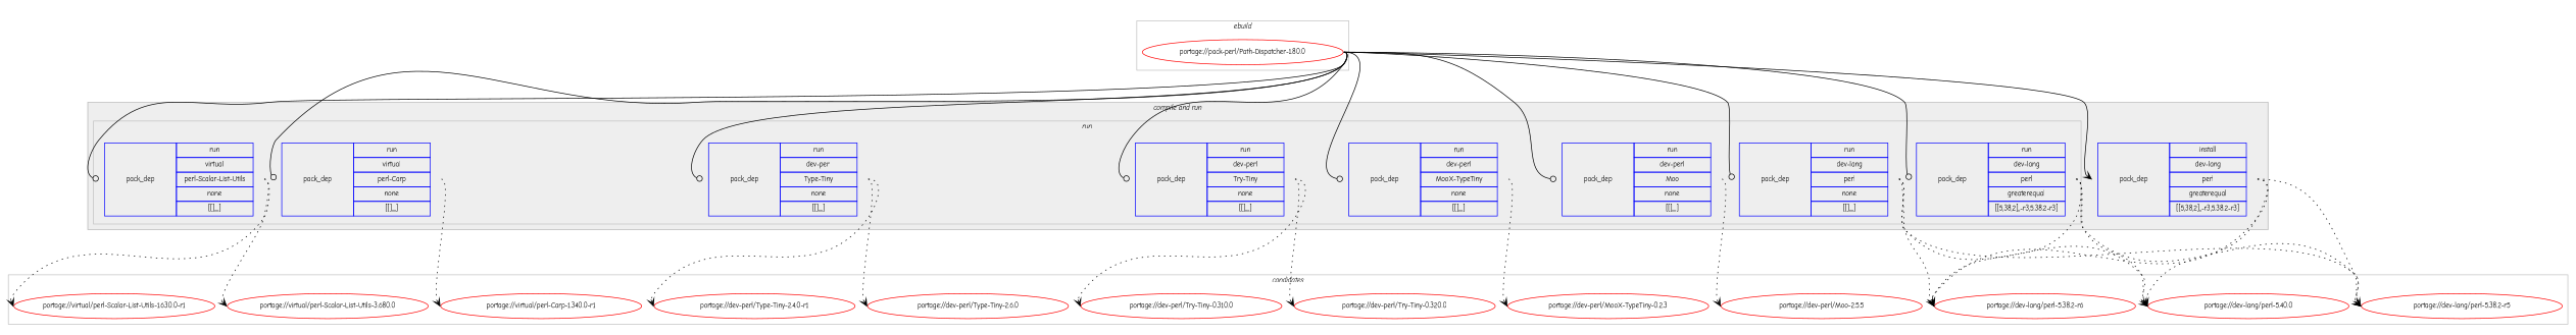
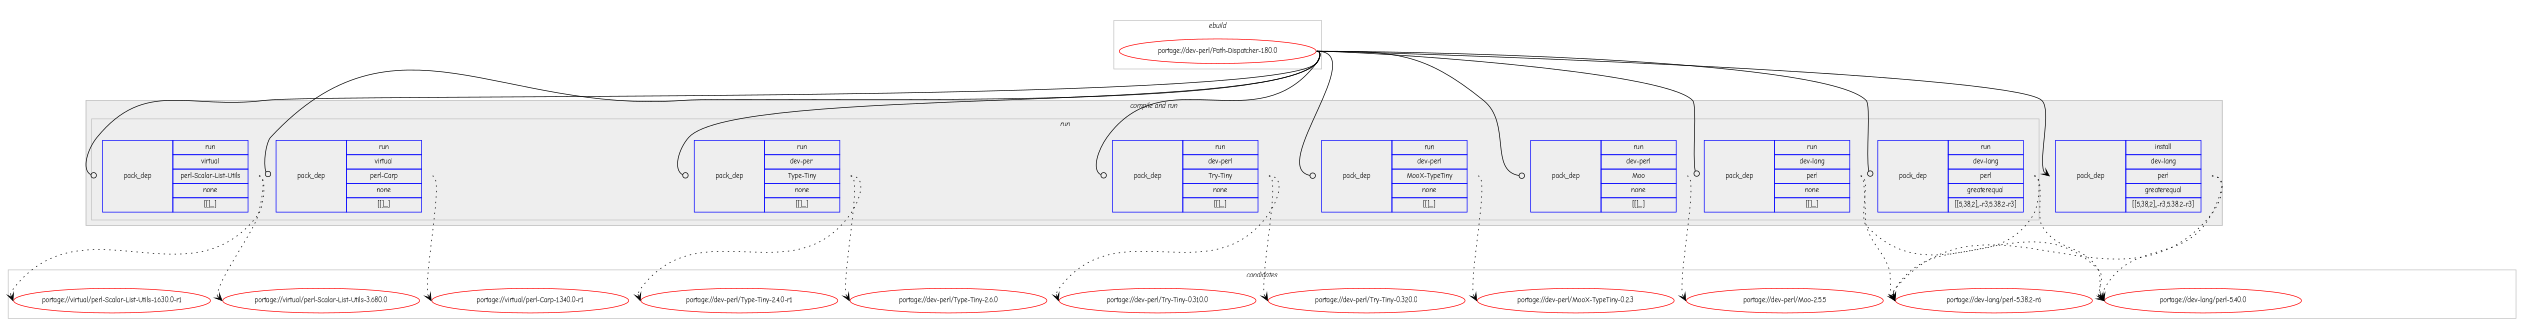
  digraph {
    compound=true
    concentrate=true
    fontname="Comic Neue"
    fontsize=10
    newrank=true
    rankdir=TB
    ranksep=1.5
    node [color=red fontname="Comic Neue" fontsize=10]
    edge [arrowhead=vee fontname="Comic Neue" headport=w style=dotted tailport=e weight=100]
-   n1 [label="portage://pack-perl/Path-Dispatcher-1.80.0" width=4]
+   n1 [label="portage://dev-perl/Path-Dispatcher-1.80.0" width=4]
    n2 [color=blue label=<<TABLE BORDER="0" CELLBORDER="1" CELLSPACING="0" CELLPADDING="4" WIDTH="220"><TR><TD ROWSPAN="6" CELLPADDING="30">pack_dep</TD></TR><TR><TD WIDTH="110">install</TD></TR><TR><TD>dev-lang</TD></TR><TR><TD>perl</TD></TR><TR><TD>greaterequal</TD></TR><TR><TD>[[5,38,2],,-r3,5.38.2-r3]</TD></TR></TABLE>> shape=none]
    n3 [color=blue label=<<TABLE BORDER="0" CELLBORDER="1" CELLSPACING="0" CELLPADDING="4" WIDTH="220"><TR><TD ROWSPAN="6" CELLPADDING="30">pack_dep</TD></TR><TR><TD WIDTH="110">run</TD></TR><TR><TD>dev-lang</TD></TR><TR><TD>perl</TD></TR><TR><TD>greaterequal</TD></TR><TR><TD>[[5,38,2],,-r3,5.38.2-r3]</TD></TR></TABLE>> shape=none]
    n4 [color=blue label=<<TABLE BORDER="0" CELLBORDER="1" CELLSPACING="0" CELLPADDING="4" WIDTH="220"><TR><TD ROWSPAN="6" CELLPADDING="30">pack_dep</TD></TR><TR><TD WIDTH="110">run</TD></TR><TR><TD>dev-lang</TD></TR><TR><TD>perl</TD></TR><TR><TD>none</TD></TR><TR><TD>[[],,,,]</TD></TR></TABLE>> shape=none]
    n5 [color=blue label=<<TABLE BORDER="0" CELLBORDER="1" CELLSPACING="0" CELLPADDING="4" WIDTH="220"><TR><TD ROWSPAN="6" CELLPADDING="30">pack_dep</TD></TR><TR><TD WIDTH="110">run</TD></TR><TR><TD>dev-perl</TD></TR><TR><TD>Moo</TD></TR><TR><TD>none</TD></TR><TR><TD>[[],,,,]</TD></TR></TABLE>> shape=none]
    n6 [color=blue label=<<TABLE BORDER="0" CELLBORDER="1" CELLSPACING="0" CELLPADDING="4" WIDTH="220"><TR><TD ROWSPAN="6" CELLPADDING="30">pack_dep</TD></TR><TR><TD WIDTH="110">run</TD></TR><TR><TD>dev-perl</TD></TR><TR><TD>MooX-TypeTiny</TD></TR><TR><TD>none</TD></TR><TR><TD>[[],,,,]</TD></TR></TABLE>> shape=none]
    n7 [color=blue label=<<TABLE BORDER="0" CELLBORDER="1" CELLSPACING="0" CELLPADDING="4" WIDTH="220"><TR><TD ROWSPAN="6" CELLPADDING="30">pack_dep</TD></TR><TR><TD WIDTH="110">run</TD></TR><TR><TD>dev-perl</TD></TR><TR><TD>Try-Tiny</TD></TR><TR><TD>none</TD></TR><TR><TD>[[],,,,]</TD></TR></TABLE>> shape=none]
    n8 [color=blue label=<<TABLE BORDER="0" CELLBORDER="1" CELLSPACING="0" CELLPADDING="4" WIDTH="220"><TR><TD ROWSPAN="6" CELLPADDING="30">pack_dep</TD></TR><TR><TD WIDTH="110">run</TD></TR><TR><TD>dev-perl</TD></TR><TR><TD>Type-Tiny</TD></TR><TR><TD>none</TD></TR><TR><TD>[[],,,,]</TD></TR></TABLE>> shape=none]
    n9 [color=blue label=<<TABLE BORDER="0" CELLBORDER="1" CELLSPACING="0" CELLPADDING="4" WIDTH="220"><TR><TD ROWSPAN="6" CELLPADDING="30">pack_dep</TD></TR><TR><TD WIDTH="110">run</TD></TR><TR><TD>virtual</TD></TR><TR><TD>perl-Carp</TD></TR><TR><TD>none</TD></TR><TR><TD>[[],,,,]</TD></TR></TABLE>> shape=none]
    n10 [color=blue label=<<TABLE BORDER="0" CELLBORDER="1" CELLSPACING="0" CELLPADDING="4" WIDTH="220"><TR><TD ROWSPAN="6" CELLPADDING="30">pack_dep</TD></TR><TR><TD WIDTH="110">run</TD></TR><TR><TD>virtual</TD></TR><TR><TD>perl-Scalar-List-Utils</TD></TR><TR><TD>none</TD></TR><TR><TD>[[],,,,]</TD></TR></TABLE>> shape=none]
    n11 [label="portage://dev-lang/perl-5.40.0" width=4]
    n12 [label="portage://dev-lang/perl-5.38.2-r6" width=4]
-   n13 [label="portage://dev-lang/perl-5.38.2-r5" width=4]
    n14 [label="portage://dev-perl/Moo-2.5.5" width=4]
    n15 [label="portage://dev-perl/MooX-TypeTiny-0.2.3" width=4]
    n16 [label="portage://dev-perl/Try-Tiny-0.320.0" width=4]
    n17 [label="portage://dev-perl/Try-Tiny-0.310.0" width=4]
    n18 [label="portage://dev-perl/Type-Tiny-2.6.0" width=4]
    n19 [label="portage://dev-perl/Type-Tiny-2.4.0-r1" width=4]
    n20 [label="portage://virtual/perl-Carp-1.340.0-r1" width=4]
    n21 [label="portage://virtual/perl-Scalar-List-Utils-3.680.0" width=4]
    n22 [label="portage://virtual/perl-Scalar-List-Utils-1.630.0-r1" width=4]
    subgraph cluster_1 {
      color=gray
      label=<<i>ebuild</i>>
      n1
    }
    subgraph cluster_2 {
      color=gray
      label=<<i>dependencies</i>>
      subgraph cluster_3 {
        color=gray
        fillcolor="#eeeeee"
        label=<<i>compile</i>>
        style=filled
        subgraph sub_4 {
          color=gray
          fillcolor="#eeeeee"
          label=<<i>compile</i>>
          style=filled
          n2
        }
      }
      subgraph cluster_5 {
        color=gray
        fillcolor="#eeeeee"
        label=<<i>compile and run</i>>
        style=filled
      }
      subgraph cluster_6 {
        color=gray
        fillcolor="#eeeeee"
        label=<<i>run</i>>
        style=filled
        subgraph sub_7 {
          color=gray
          fillcolor="#eeeeee"
          label=<<i>run</i>>
          style=filled
          n3
        }
        subgraph sub_8 {
          color=gray
          fillcolor="#eeeeee"
          label=<<i>run</i>>
          style=filled
          n4
        }
        subgraph sub_9 {
          color=gray
          fillcolor="#eeeeee"
          label=<<i>run</i>>
          style=filled
          n5
        }
        subgraph sub_10 {
          color=gray
          fillcolor="#eeeeee"
          label=<<i>run</i>>
          style=filled
          n6
        }
        subgraph sub_11 {
          color=gray
          fillcolor="#eeeeee"
          label=<<i>run</i>>
          style=filled
          n7
        }
        subgraph sub_12 {
          color=gray
          fillcolor="#eeeeee"
          label=<<i>run</i>>
          style=filled
          n8
        }
        subgraph sub_13 {
          color=gray
          fillcolor="#eeeeee"
          label=<<i>run</i>>
          style=filled
          n9
        }
        subgraph sub_14 {
          color=gray
          fillcolor="#eeeeee"
          label=<<i>run</i>>
          style=filled
          n10
        }
      }
    }
    subgraph cluster_15 {
      color=gray
      label=<<i>candidates</i>>
      rank=same
      subgraph sub_16 {
        color=black
        label=<<i>candidates</i>>
        nodesep=1
        rank=same
        n11
        n12
-       n13
      }
      subgraph sub_17 {
        color=black
        label=<<i>candidates</i>>
        nodesep=1
        rank=same
        n11
        n12
-       n13
      }
      subgraph sub_18 {
        color=black
        label=<<i>candidates</i>>
        nodesep=1
        rank=same
        n11
        n12
-       n13
      }
      subgraph sub_19 {
        color=black
        label=<<i>candidates</i>>
        nodesep=1
        rank=same
        n14
      }
      subgraph sub_20 {
        color=black
        label=<<i>candidates</i>>
        nodesep=1
        rank=same
        n15
      }
      subgraph sub_21 {
        color=black
        label=<<i>candidates</i>>
        nodesep=1
        rank=same
        n16
        n17
      }
      subgraph sub_22 {
        color=black
        label=<<i>candidates</i>>
        nodesep=1
        rank=same
        n18
        n19
      }
      subgraph sub_23 {
        color=black
        label=<<i>candidates</i>>
        nodesep=1
        rank=same
        n20
      }
      subgraph sub_24 {
        color=black
        label=<<i>candidates</i>>
        nodesep=1
        rank=same
        n21
        n22
      }
    }
    n1 -> n2 [style=solid weight=20]
    n1 -> n3 [arrowhead=odot style=solid weight=20]
    n1 -> n4 [arrowhead=odot style=solid weight=20]
    n1 -> n5 [arrowhead=odot style=solid weight=20]
    n1 -> n6 [arrowhead=odot style=solid weight=20]
    n1 -> n7 [arrowhead=odot style=solid weight=20]
    n1 -> n8 [arrowhead=odot style=solid weight=20]
    n1 -> n9 [arrowhead=odot style=solid weight=20]
    n1 -> n10 [arrowhead=odot style=solid weight=20]
    n2 -> n11
    n2 -> n12
-   n2 -> n13
    n3 -> n11
    n3 -> n12
-   n3 -> n13
    n4 -> n11
    n4 -> n12
-   n4 -> n13
    n5 -> n14
    n6 -> n15
    n7 -> n16
    n7 -> n17
    n8 -> n18
    n8 -> n19
    n9 -> n20
    n10 -> n21
    n10 -> n22
  }
